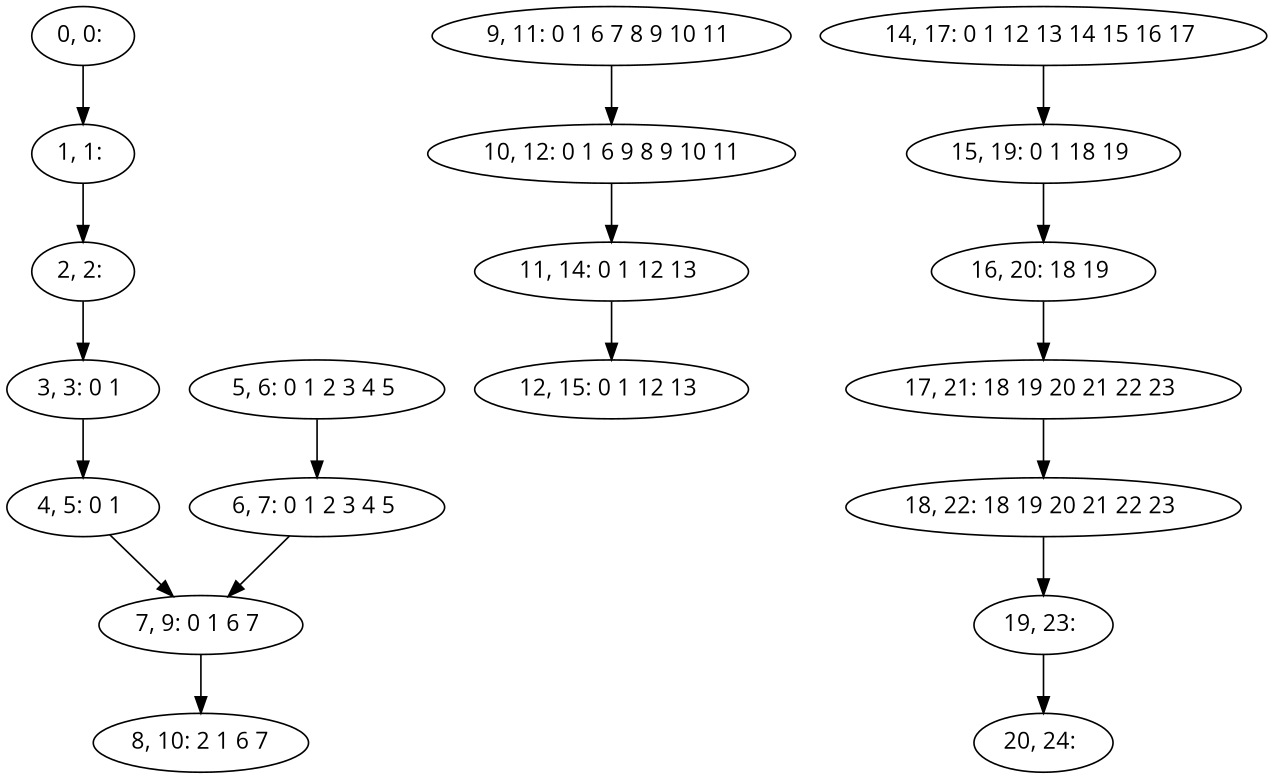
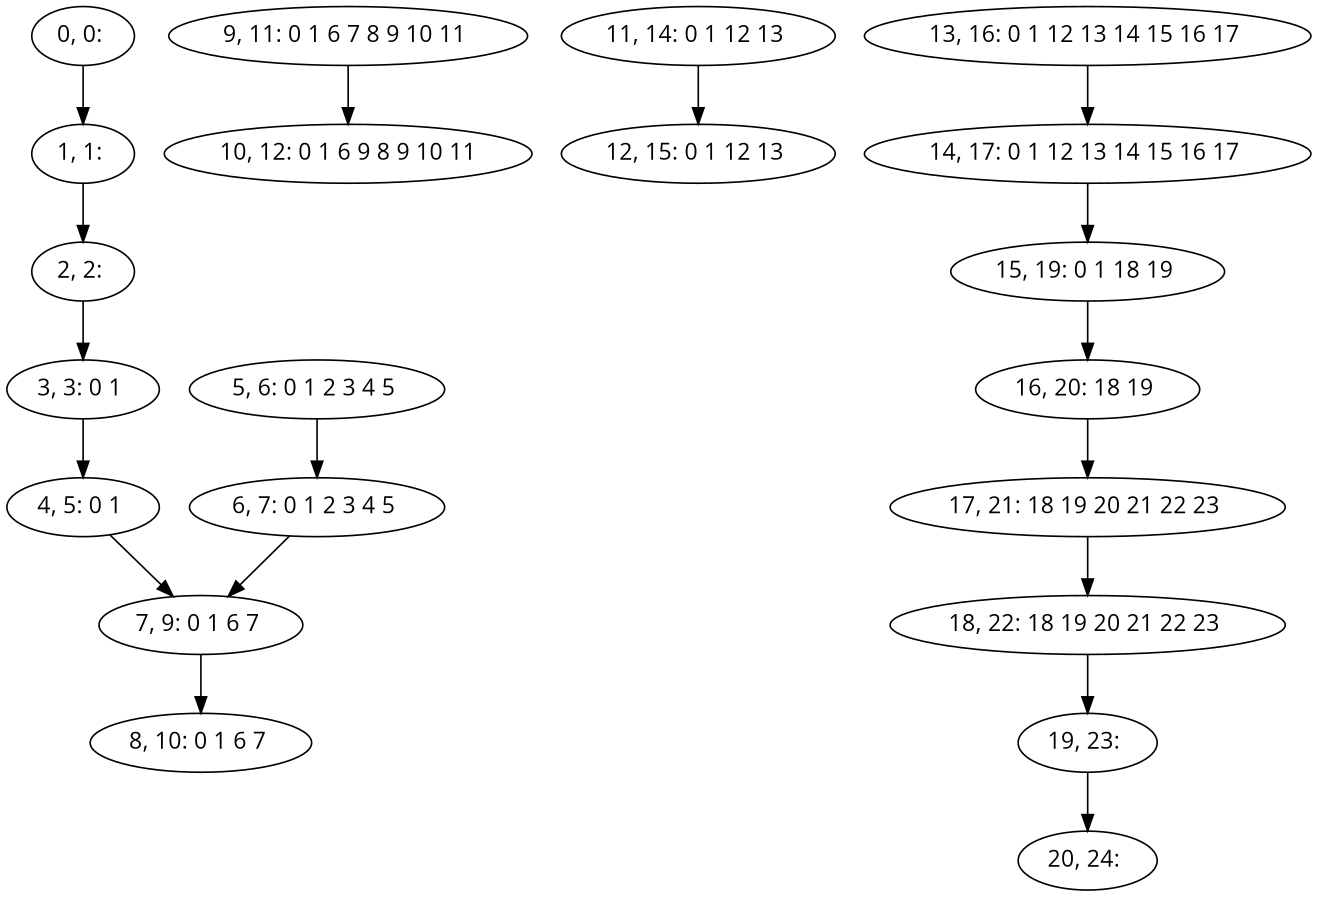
  digraph {
    fontname="Open Sans"
    node [fontname="Open Sans"]
    edge [fontname="Open Sans"]
    n1 [label="0, 0: "]
    n2 [label="1, 1: "]
    n3 [label="2, 2: "]
    n4 [label="3, 3: 0 1 "]
    n5 [label="4, 5: 0 1 "]
    n6 [label="7, 9: 0 1 6 7 "]
    n7 [label="5, 6: 0 1 2 3 4 5 "]
    n8 [label="6, 7: 0 1 2 3 4 5 "]
-   n9 [label="8, 10: 2 1 6 7"]
+   n9 [label="8, 10: 0 1 6 7 "]
    n10 [label="9, 11: 0 1 6 7 8 9 10 11 "]
    n11 [label="10, 12: 0 1 6 9 8 9 10 11"]
    n12 [label="11, 14: 0 1 12 13 "]
    n13 [label="12, 15: 0 1 12 13 "]
+   n14 [label="13, 16: 0 1 12 13 14 15 16 17 "]
    n15 [label="14, 17: 0 1 12 13 14 15 16 17 "]
    n16 [label="15, 19: 0 1 18 19 "]
    n17 [label="16, 20: 18 19 "]
    n18 [label="17, 21: 18 19 20 21 22 23 "]
    n19 [label="18, 22: 18 19 20 21 22 23 "]
    n20 [label="19, 23: "]
    n21 [label="20, 24: "]
    n1 -> n2
    n2 -> n3
    n3 -> n4
    n4 -> n5
    n5 -> n6
    n6 -> n9
    n7 -> n8
    n8 -> n6
    n10 -> n11
-   n11 -> n12
    n12 -> n13
+   n14 -> n15
    n15 -> n16
    n16 -> n17
    n17 -> n18
    n18 -> n19
    n19 -> n20
    n20 -> n21
  }
